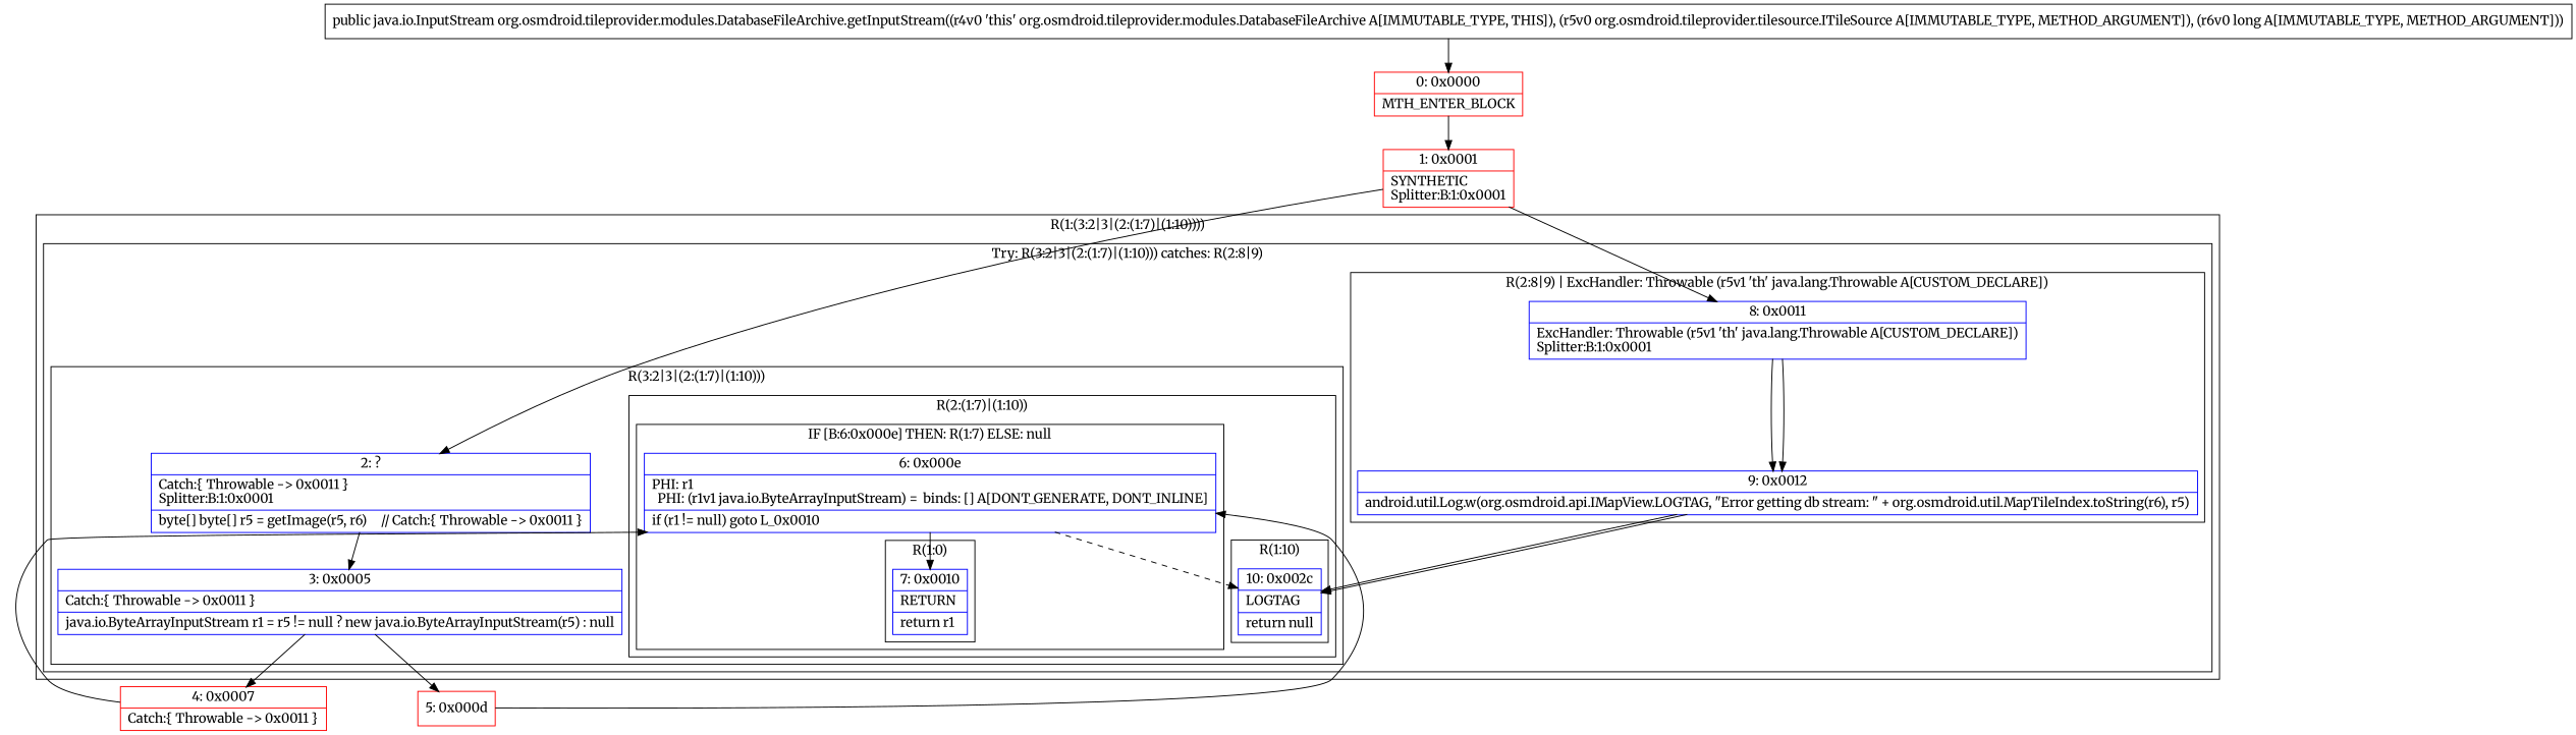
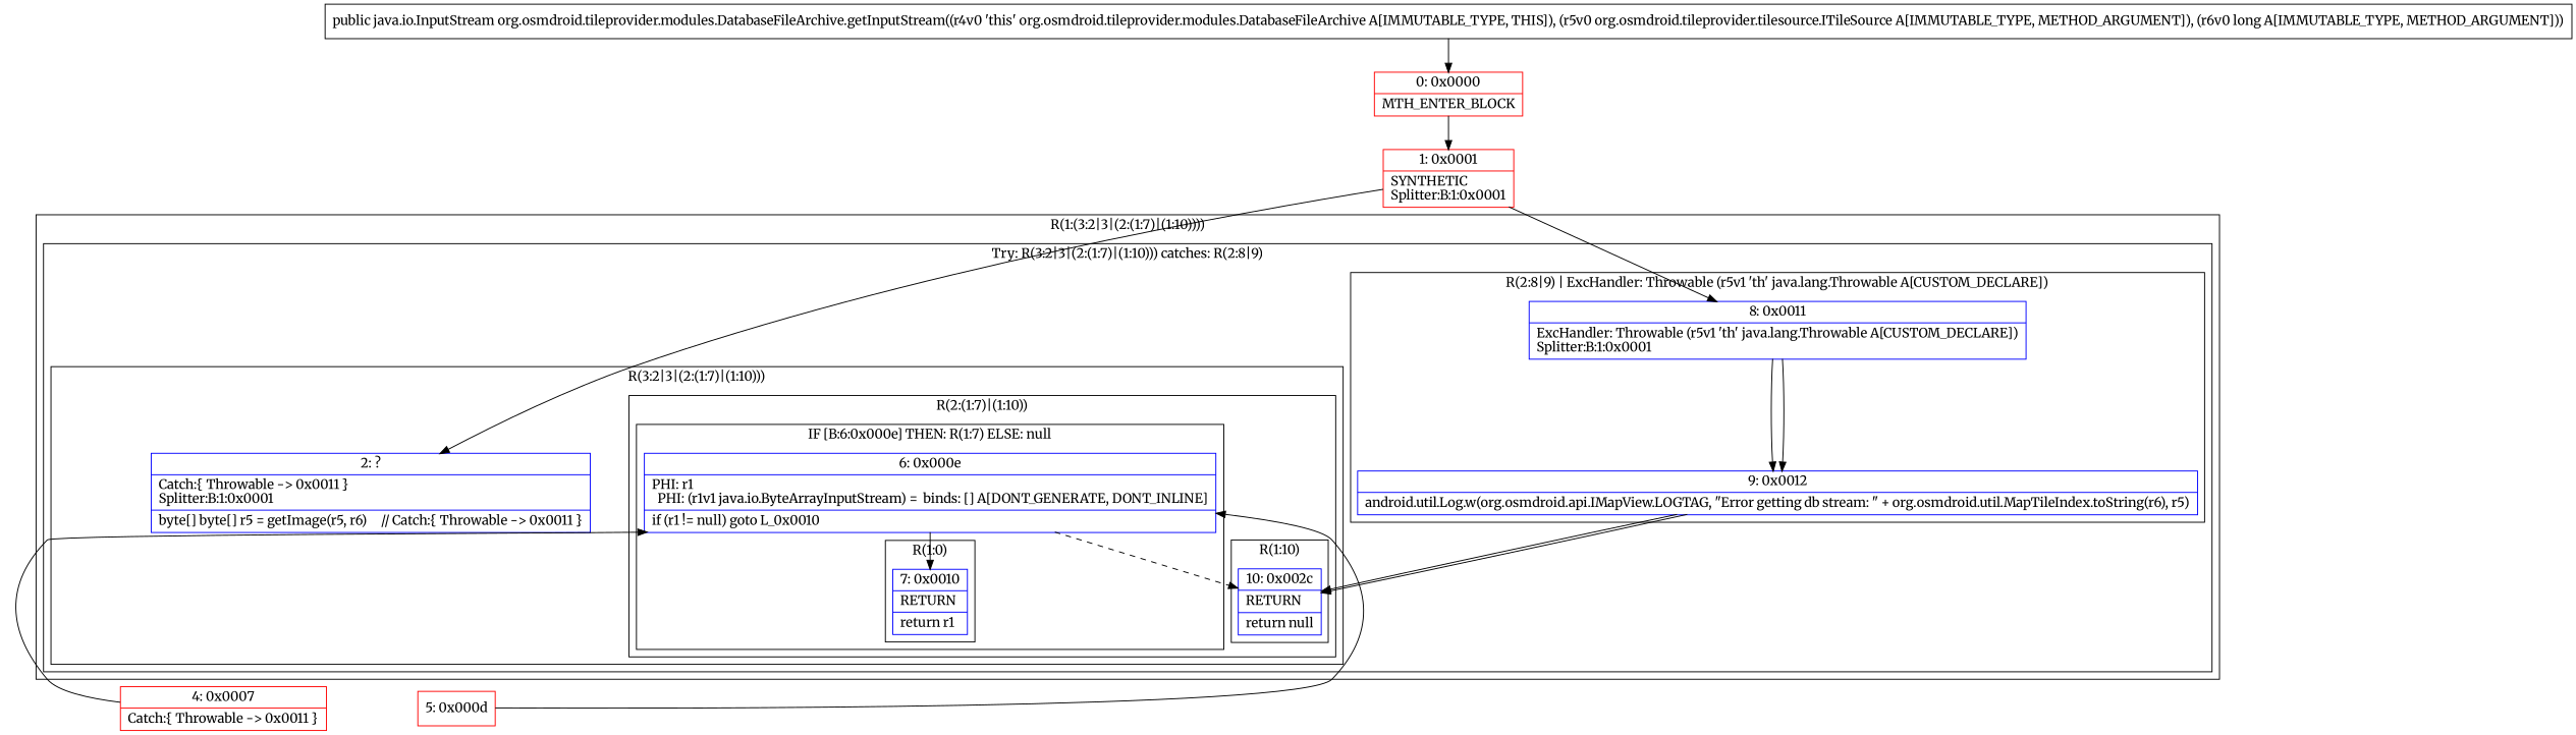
  digraph {
    fontname=Merriweather
    node [color=blue fontname=Merriweather shape=record]
    edge [fontname=Merriweather]
    n1 [label="{7\:\ 0x0010|RETURN\l|return r1\l}"]
    n2 [label="{6\:\ 0x000e|PHI: r1 \l  PHI: (r1v1 java.io.ByteArrayInputStream) =  binds: [] A[DONT_GENERATE, DONT_INLINE]\l|if (r1 != null) goto L_0x0010\l}"]
-   n3 [label="{10\:\ 0x002c|LOGTAG\l|return null\l}"]
+   n3 [label="{10\:\ 0x002c|RETURN\l|return null\l}"]
    n4 [label="{2\:\ ?|Catch:\{ Throwable \-\> 0x0011 \}\lSplitter:B:1:0x0001\l|byte[] byte[] r5 = getImage(r5, r6)     \/\/ Catch:\{ Throwable \-\> 0x0011 \}\l}"]
-   n5 [label="{3\:\ 0x0005|Catch:\{ Throwable \-\> 0x0011 \}\l|java.io.ByteArrayInputStream r1 = r5 != null ? new java.io.ByteArrayInputStream(r5) : null\l}"]
    n6 [label="{8\:\ 0x0011|ExcHandler: Throwable (r5v1 'th' java.lang.Throwable A[CUSTOM_DECLARE])\lSplitter:B:1:0x0001\l}"]
    n7 [label="{9\:\ 0x0012|android.util.Log.w(org.osmdroid.api.IMapView.LOGTAG, \"Error getting db stream: \" + org.osmdroid.util.MapTileIndex.toString(r6), r5)\l}"]
    n8 [color=red label="{4\:\ 0x0007|Catch:\{ Throwable \-\> 0x0011 \}\l}"]
    n9 [color=red label="{5\:\ 0x000d}"]
    n10 [color=red label="{0\:\ 0x0000|MTH_ENTER_BLOCK\l}"]
    n11 [color=red label="{1\:\ 0x0001|SYNTHETIC\lSplitter:B:1:0x0001\l}"]
    n12 [label="{public java.io.InputStream org.osmdroid.tileprovider.modules.DatabaseFileArchive.getInputStream((r4v0 'this' org.osmdroid.tileprovider.modules.DatabaseFileArchive A[IMMUTABLE_TYPE, THIS]), (r5v0 org.osmdroid.tileprovider.tilesource.ITileSource A[IMMUTABLE_TYPE, METHOD_ARGUMENT]), (r6v0 long A[IMMUTABLE_TYPE, METHOD_ARGUMENT])) }" color=""]
    subgraph cluster_1 {
      label="R(1:(3:2|3|(2:(1:7)|(1:10))))"
      subgraph cluster_2 {
        label="Try: R(3:2|3|(2:(1:7)|(1:10))) catches: R(2:8|9)"
        subgraph cluster_3 {
          label="R(3:2|3|(2:(1:7)|(1:10)))"
          n4
-         n5
          subgraph cluster_4 {
            label="R(2:(1:7)|(1:10))"
            subgraph cluster_5 {
              label="IF [B:6:0x000e] THEN: R(1:7) ELSE: null"
              n2
              subgraph cluster_6 {
                label="R(1:0)"
                n1
              }
            }
            subgraph cluster_7 {
              label="R(1:10)"
              n3
            }
          }
        }
        subgraph cluster_8 {
          label="R(2:8|9) | ExcHandler: Throwable (r5v1 'th' java.lang.Throwable A[CUSTOM_DECLARE])\l"
          n6
          n7
        }
      }
    }
    subgraph cluster_9 {
      label="R(2:8|9) | ExcHandler: Throwable (r5v1 'th' java.lang.Throwable A[CUSTOM_DECLARE])\l"
    }
    n2 -> n1
    n2 -> n3 [style=dashed]
-   n4 -> n5
-   n5 -> n8
-   n5 -> n9
    n6 -> n7
    n6 -> n7
    n7 -> n3
    n7 -> n3
    n8 -> n2
    n9 -> n2
    n10 -> n11
    n11 -> n4
    n11 -> n6
    n12 -> n10
  }
